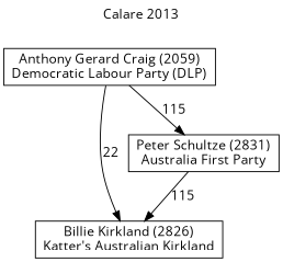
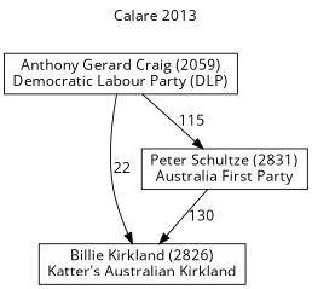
  digraph {
    fontname="Open Sans"
    label="Calare 2013"
    labelloc=t
    mclimit=10
    node [fontname="Open Sans" shape=box]
    edge [fontname="Open Sans"]
    n1 [label="Billie Kirkland (2826)\nKatter's Australian Kirkland"]
    n2 [label="Peter Schultze (2831)\nAustralia First Party"]
    n3 [label="Anthony Gerard Craig (2059)\nDemocratic Labour Party (DLP)"]
-   n2 -> n1 [label=115]
+   n2 -> n1 [label=130]
    n3 -> n1 [label=22]
    n3 -> n2 [label=115]
  }
